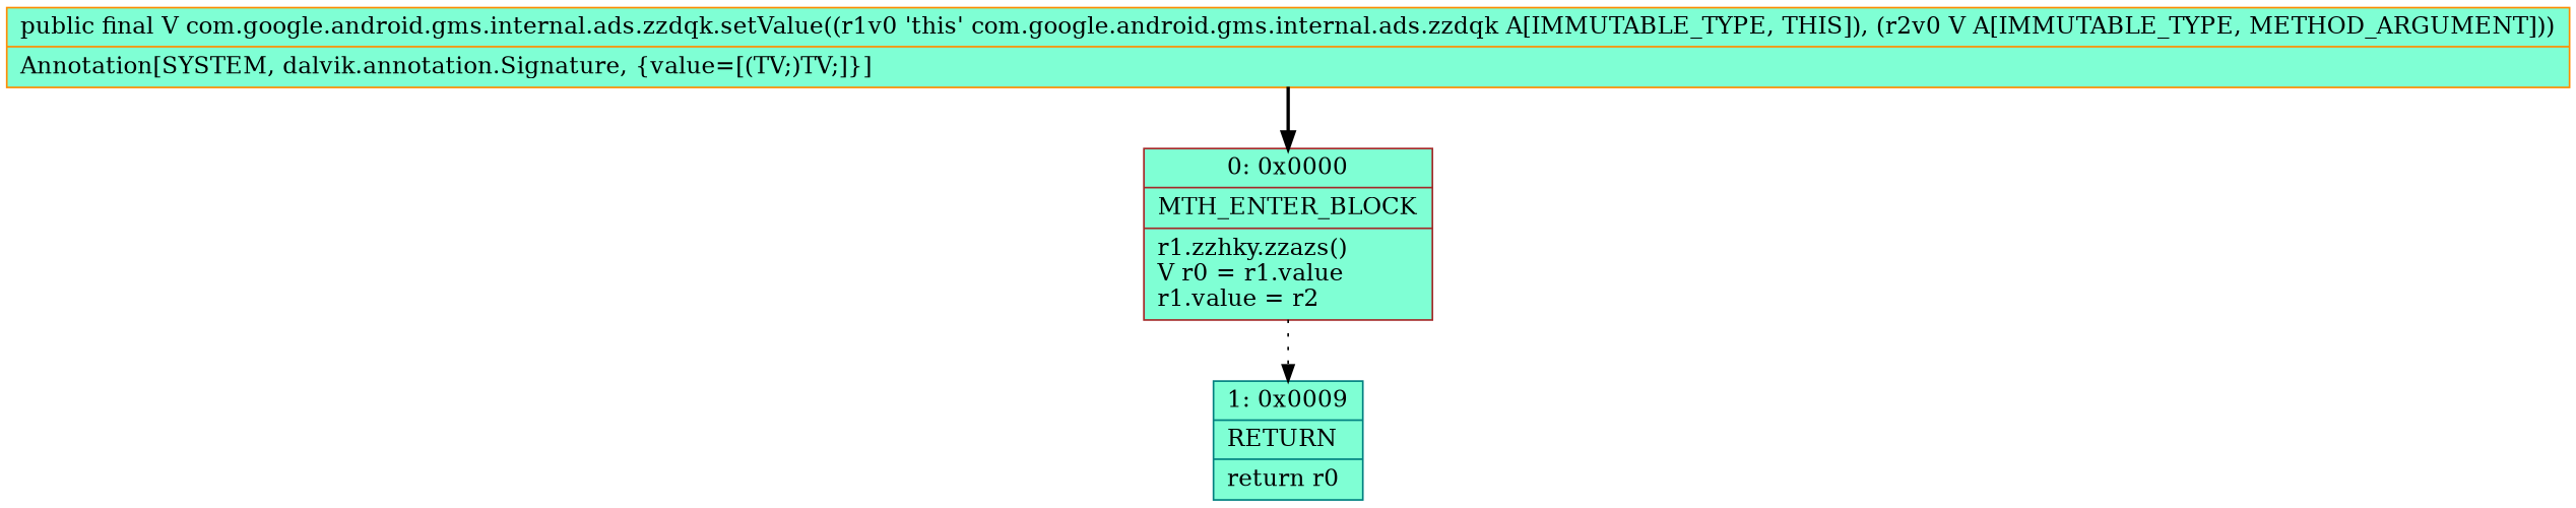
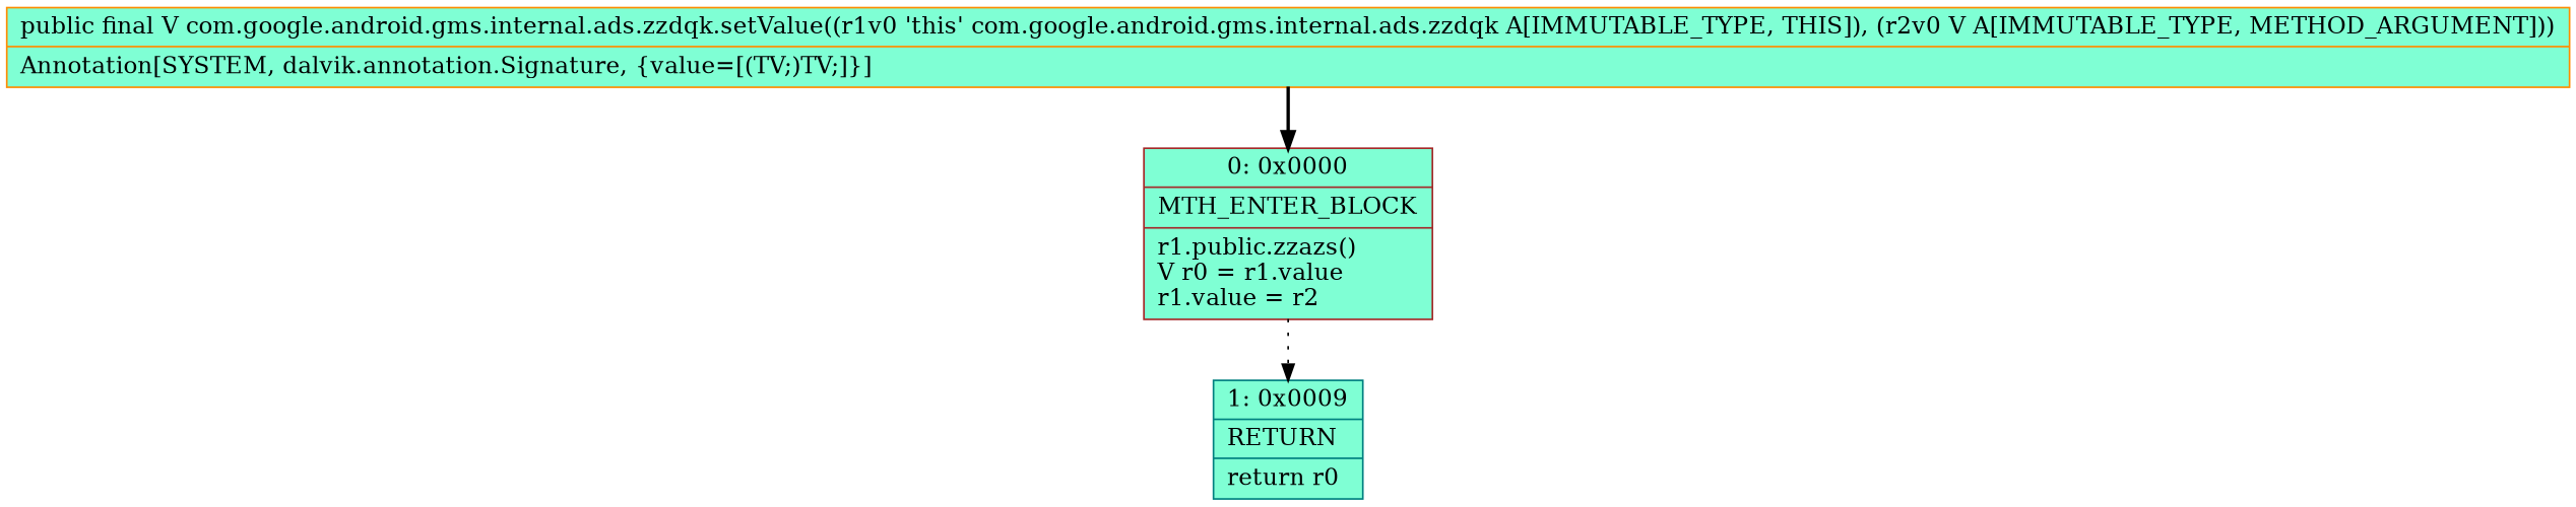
  digraph {
    node [shape=record style=filled fillcolor=aquamarine]
-   n1 [label="{0\:\ 0x0000|MTH_ENTER_BLOCK\l|r1.zzhky.zzazs()\lV r0 = r1.value\lr1.value = r2\l}" color=brown]
+   n1 [label="{0\:\ 0x0000|MTH_ENTER_BLOCK\l|r1.public.zzazs()\lV r0 = r1.value\lr1.value = r2\l}" color=brown]
    n2 [label="{1\:\ 0x0009|RETURN\l|return r0\l}" color=teal]
    n3 [label="{public final V com.google.android.gms.internal.ads.zzdqk.setValue((r1v0 'this' com.google.android.gms.internal.ads.zzdqk A[IMMUTABLE_TYPE, THIS]), (r2v0 V A[IMMUTABLE_TYPE, METHOD_ARGUMENT]))  | Annotation[SYSTEM, dalvik.annotation.Signature, \{value=[(TV;)TV;]\}]\l}" color=darkorange]
    n1 -> n2 [style=dotted]
    n3 -> n1 [style=bold]
  }
